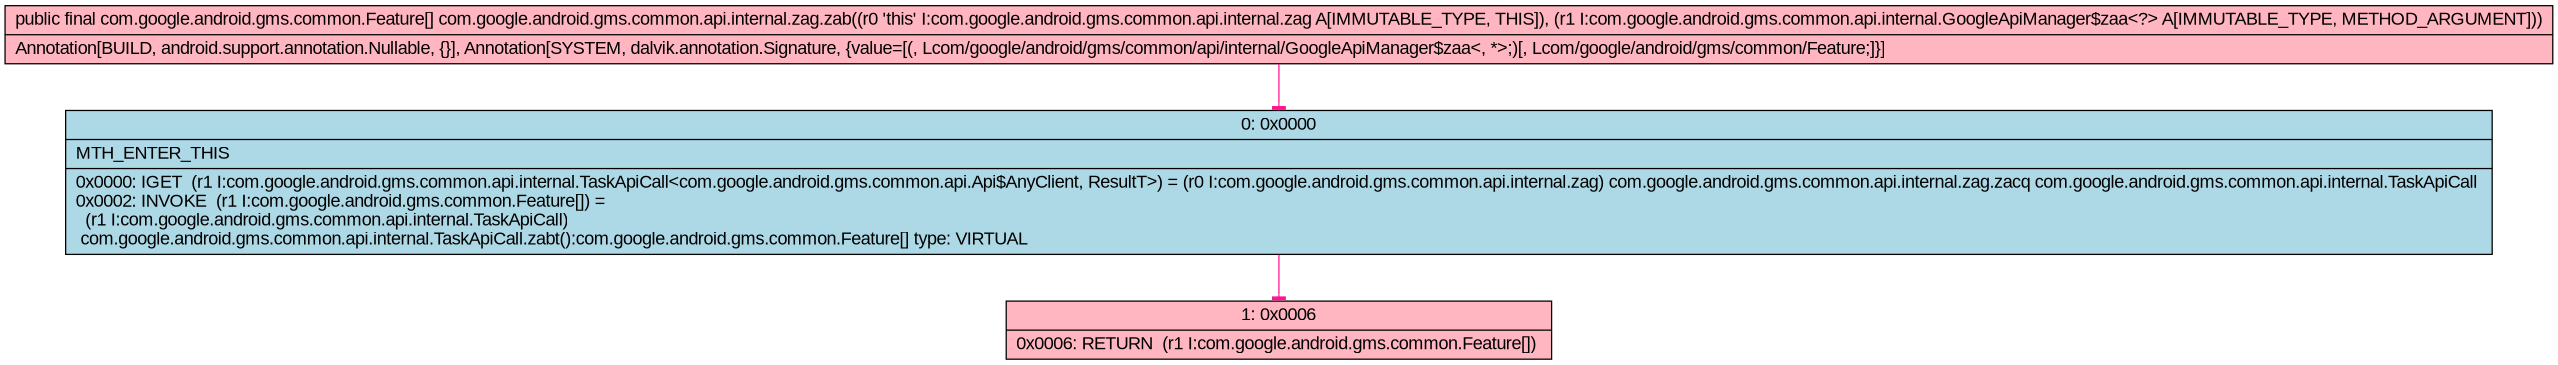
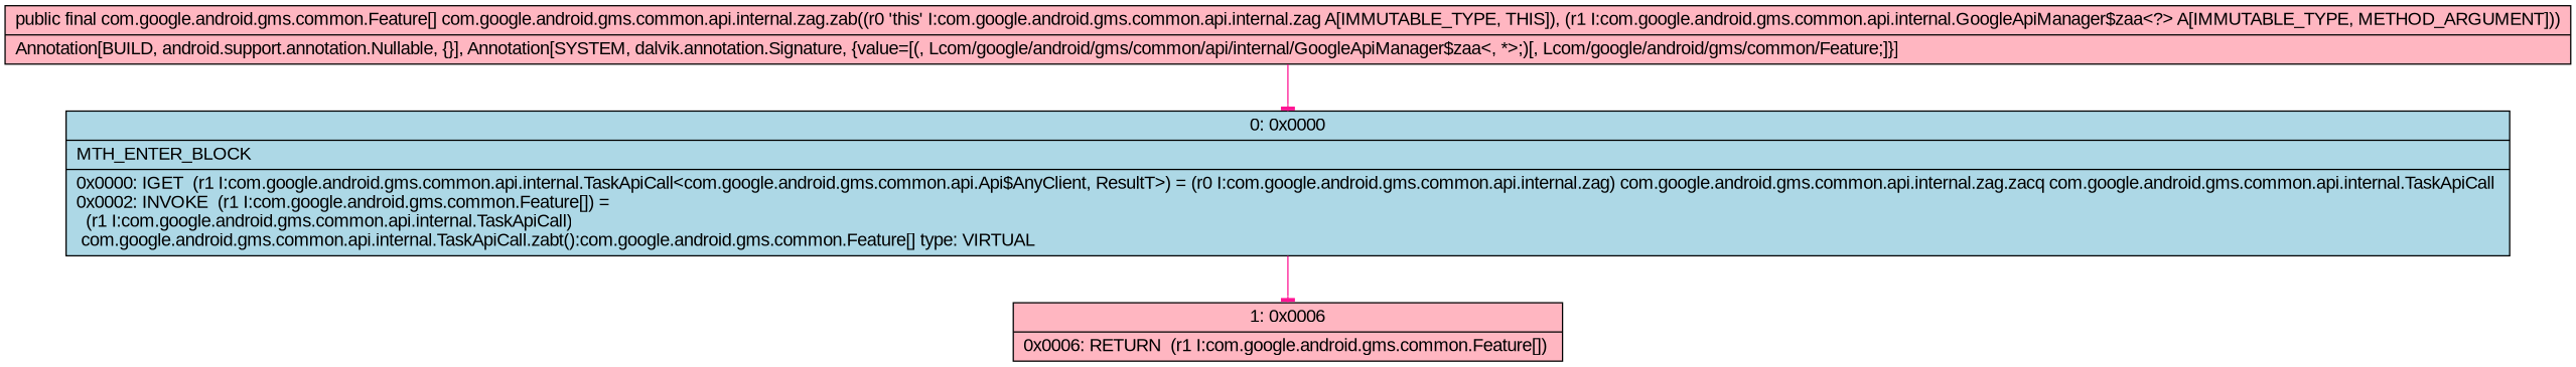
  digraph {
    fontname="Liberation Sans"
    node [shape=record style=filled fillcolor=lightpink fontname="Liberation Sans"]
    edge [color=deeppink arrowhead=tee fontname="Liberation Sans"]
-   n1 [label="{0\:\ 0x0000|MTH_ENTER_THIS\l|0x0000: IGET  (r1 I:com.google.android.gms.common.api.internal.TaskApiCall\<com.google.android.gms.common.api.Api$AnyClient, ResultT\>) = (r0 I:com.google.android.gms.common.api.internal.zag) com.google.android.gms.common.api.internal.zag.zacq com.google.android.gms.common.api.internal.TaskApiCall \l0x0002: INVOKE  (r1 I:com.google.android.gms.common.Feature[]) = \l  (r1 I:com.google.android.gms.common.api.internal.TaskApiCall)\l com.google.android.gms.common.api.internal.TaskApiCall.zabt():com.google.android.gms.common.Feature[] type: VIRTUAL \l}" fillcolor=lightblue]
+   n1 [label="{0\:\ 0x0000|MTH_ENTER_BLOCK\l|0x0000: IGET  (r1 I:com.google.android.gms.common.api.internal.TaskApiCall\<com.google.android.gms.common.api.Api$AnyClient, ResultT\>) = (r0 I:com.google.android.gms.common.api.internal.zag) com.google.android.gms.common.api.internal.zag.zacq com.google.android.gms.common.api.internal.TaskApiCall \l0x0002: INVOKE  (r1 I:com.google.android.gms.common.Feature[]) = \l  (r1 I:com.google.android.gms.common.api.internal.TaskApiCall)\l com.google.android.gms.common.api.internal.TaskApiCall.zabt():com.google.android.gms.common.Feature[] type: VIRTUAL \l}" fillcolor=lightblue]
    n2 [label="{1\:\ 0x0006|0x0006: RETURN  (r1 I:com.google.android.gms.common.Feature[]) \l}"]
    n3 [label="{public final com.google.android.gms.common.Feature[] com.google.android.gms.common.api.internal.zag.zab((r0 'this' I:com.google.android.gms.common.api.internal.zag A[IMMUTABLE_TYPE, THIS]), (r1 I:com.google.android.gms.common.api.internal.GoogleApiManager$zaa\<?\> A[IMMUTABLE_TYPE, METHOD_ARGUMENT]))  | Annotation[BUILD, android.support.annotation.Nullable, \{\}], Annotation[SYSTEM, dalvik.annotation.Signature, \{value=[(, Lcom\/google\/android\/gms\/common\/api\/internal\/GoogleApiManager$zaa\<, *\>;)[, Lcom\/google\/android\/gms\/common\/Feature;]\}]\l}"]
    n1 -> n2
    n3 -> n1
  }
